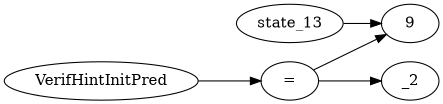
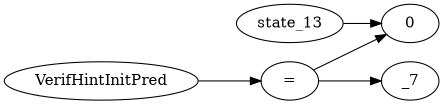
  digraph {
    rankdir=LR
    n1 [label=state_13]
-   n2 [label=9]
+   n2 [label=0]
    n3 [label=VerifHintInitPred]
    n4 [label="="]
-   n5 [label=_2]
+   n5 [label=_7]
    n1 -> n2
    n3 -> n4
    n4 -> n2
    n4 -> n5
  }
